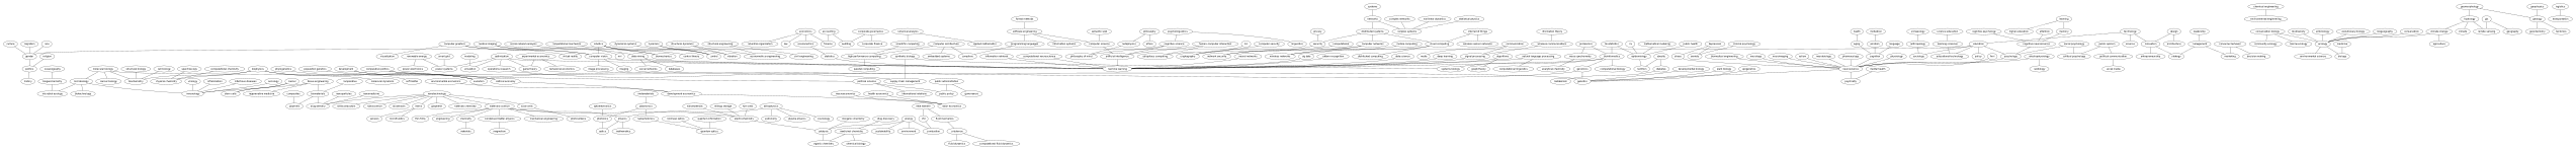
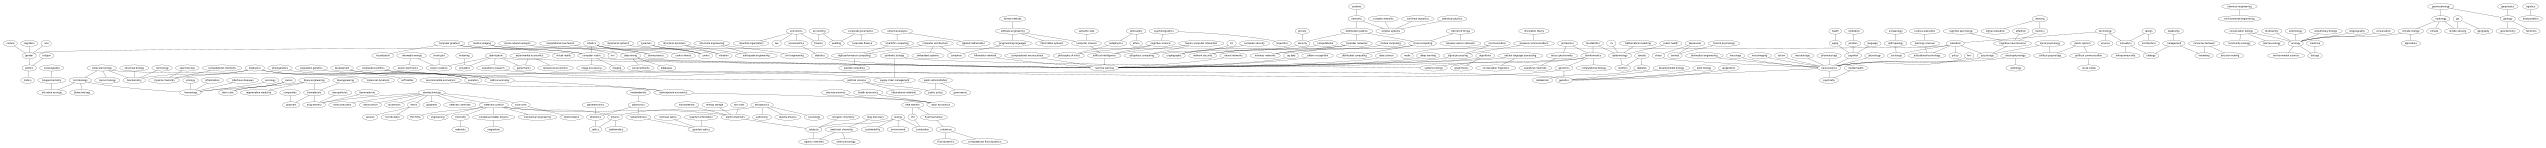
  strict graph {
    fontname=Inter
    node [fontname=Inter level=2 weight=1120.0]
    edge [fontname=Inter level=2 weight=72.0]
    n1 [label=archaeology weight=714.0]
    n2 [label=anthropology weight=715.0]
    n3 [label=sociology level=1 weight=1079.0]
    n4 [label=health level=1 weight=1282.0]
    n5 [label=aging level=1 weight=1482.0]
    n6 [label=cognition weight=941.0]
    n7 [label=neuroscience level=1 weight=5781.0]
    n8 [label=nanotechnology level=1 weight=3024.0]
    n9 [label="materials science" level=1 weight=3272.0]
    n10 [label="solar cells" weight=632.0]
    n11 [label=semiconductors weight=716.0]
    n12 [label="drug delivery" level=1]
    n13 [label=nanoscience weight=644.0]
    n14 [label=biosensors weight=750.0]
    n15 [label=mems weight=872.0]
    n16 [label=graphene weight=900.0]
    n17 [label="materials chemistry" weight=528.0]
    n18 [label=chemistry level=1 weight=2206.0]
    n19 [label="condensed matter physics" level=1 weight=1631.0]
    n20 [label=physics level=1 weight=2647.0]
    n21 [label="mechanical engineering" weight=577.0]
    n22 [label="thin films" weight=542.0]
    n23 [label=engineering weight=1025.0]
    n24 [label=electrochemistry level=1 weight=1283.0]
    n25 [label=photovoltaics weight=722.0]
    n26 [label=sensors weight=807.0]
    n27 [label=microfluidics level=1 weight=1372.0]
    n28 [label=materials weight=935.0]
    n29 [label=magnetism weight=560.0]
    n30 [label=optics level=1 weight=1380.0]
    n31 [label=mathematics level=1 weight=1238.0]
    n32 [label="chemical engineering" weight=899.0]
    n33 [label="environmental engineering" weight=766.0]
    n34 [label=catalysis level=1 weight=1272.0]
    n35 [label=optimization level=1 weight=2557.0]
    n36 [label="operations research" level=1]
    n37 [label="machine learning" level=1 weight=11046.0]
    n38 [label="power systems" weight=591.0]
    n39 [label="game theory" level=1 weight=1138.0]
    n40 [label=simulation level=1 weight=1276.0]
    n41 [label="supply chain management" weight=697.0]
    n42 [label=systems weight=694.0]
    n43 [label=networks level=1 weight=1679.0]
    n44 [label="distributed systems" level=1 weight=1415.0]
    n45 [label="complex systems" weight=776.0]
    n46 [label=security level=1 weight=1538.0]
    n47 [label="cloud computing" level=1 weight=1501.0]
    n48 [label="computer networks" weight=920.0]
    n49 [label=cryptography weight=734.0]
    n50 [label="computer architecture" level=1 weight=1187.0]
    n51 [label="embedded systems" weight=913.0]
    n52 [label="high performance computing" weight=883.0]
    n53 [label=compilers weight=365.0 level=""]
    n54 [label="parallel computing" weight=601.0]
    n55 [label="organic chemistry" weight=1028.0]
    n56 [label="computer graphics" level=1 weight=1251.0]
    n57 [label="computer vision" level=1 weight=5478.0]
    n58 [label=visualization weight=533.0]
    n59 [label="virtual reality" weight=524.0]
    n60 [label="image processing" level=1 weight=2648.0]
    n61 [label=imaging weight=953.0]
    n62 [label="data science" weight=798.0]
    n63 [label=oceanography weight=532.0]
    n64 [label=biogeochemistry weight=861.0]
    n65 [label="microbial ecology" weight=872.0]
    n66 [label="environmental economics" weight=597.0]
    n67 [label="development economics" weight=604.0]
    n68 [label="labor economics" weight=650.0]
    n69 [label=depression weight=452.0 level=""]
    n70 [label=stress weight=479.0 level=""]
    n71 [label=anxiety weight=281.0 level=""]
    n72 [label=genetics level=1 weight=3043.0]
    n73 [label=psychiatry weight=657.0]
    n74 [label=culture weight=700.0]
    n75 [label=gender level=1 weight=1615.0]
    n76 [label=politics weight=644.0]
    n77 [label=history weight=735.0]
    n78 [label=hiv weight=909.0]
    n79 [label=epidemiology level=1 weight=1984.0]
    n80 [label=nutrition weight=1015.0]
    n81 [label=leadership weight=740.0]
    n82 [label=management weight=976.0]
    n83 [label=strategy weight=587.0]
    n84 [label=marketing level=1 weight=1190.0]
    n85 [label=epigenetics level=1 weight=1269.0]
    n86 [label=astrophysics weight=988.0]
    n87 [label="plasma physics" weight=539.0]
    n88 [label=cosmology weight=643.0]
    n89 [label=astronomy weight=609.0]
    n90 [label=energy level=1 weight=1626.0]
    n91 [label=environment weight=828.0]
    n92 [label=combustion weight=648.0]
    n93 [label=sustainability level=1 weight=1357.0]
-   n94 [label=comparative weight=693.0]
+   n94 [label=bioengineering weight=693.0]
    n95 [label=biomaterials level=1 weight=2072.0]
    n96 [label=polymers level=1 weight=1115.0]
    n97 [label="renewable energy" level=1 weight=1373.0]
    n98 [label="power electronics" weight=1023.0]
    n99 [label=macroeconomics weight=847.0]
    n100 [label="conservation biology" level=1 weight=1902.0]
    n101 [label="community ecology" weight=593.0]
    n102 [label="marine ecology" weight=590.0]
    n103 [label=ecology level=1 weight=3351.0]
    n104 [label="environmental science" weight=612.0]
    n105 [label=biology level=1 weight=1336.0]
    n106 [label=evolution level=1 weight=2669.0]
    n107 [label=economics level=1 weight=2155.0]
    n108 [label=econometrics weight=725.0]
    n109 [label=finance level=1 weight=1130.0]
    n110 [label="industrial organization" weight=577.0]
    n111 [label=law weight=946.0]
    n112 [label=statistics level=1 weight=2580.0]
    n113 [label=physiology weight=796.0]
    n114 [label=spectroscopy weight=792.0]
    n115 [label="physical chemistry" weight=825.0]
    n116 [label="social network analysis" weight=546.0]
    n117 [label="data mining" level=1 weight=3417.0]
    n118 [label="social networks" level=1 weight=1144.0]
    n119 [label=databases weight=832.0]
    n120 [label=philosophy weight=758.0]
    n121 [label=metaphysics weight=222.0 level=""]
    n122 [label=ethics weight=744.0]
    n123 [label="philosophy of mind" weight=242.0 level=""]
    n124 [label="social psychology" weight=954.0]
    n125 [label=psychology level=1 weight=2022.0]
    n126 [label="political psychology" weight=243.0 level=""]
    n127 [label="formal methods" weight=581.0]
    n128 [label="software engineering" level=1 weight=2055.0]
    n129 [label="programming languages" weight=816.0]
    n130 [label="information systems" weight=800.0]
    n131 [label="computer science" level=1 weight=2121.0]
    n132 [label="artificial intelligence" level=1 weight=5844.0]
    n133 [label=nanoparticles weight=595.0]
    n134 [label=geomorphology weight=579.0]
    n135 [label=geology level=1 weight=1135.0]
    n136 [label=hydrology level=1 weight=1221.0]
    n137 [label=geochemistry level=1 weight=1076.0]
    n138 [label=tectonics weight=566.0]
    n139 [label="remote sensing" level=1 weight=1953.0]
    n140 [label="climate change" level=1 weight=2181.0]
    n141 [label=climate weight=566.0]
    n142 [label=agriculture weight=612.0]
    n143 [label=biodiversity weight=710.0]
    n144 [label=attention weight=608.0]
    n145 [label="cognitive neuroscience" level=1 weight=1431.0]
    n146 [label="computational chemistry" weight=1056.0]
    n147 [label="quantum information" weight=763.0]
    n148 [label="quantum optics" weight=864.0]
    n149 [label=geophysics weight=933.0]
    n150 [label=design weight=956.0]
    n151 [label=innovation level=1 weight=1414.0]
    n152 [label=architecture weight=577.0]
    n153 [label=entrepreneurship weight=1015.0]
    n154 [label="health economics" weight=977.0]
    n155 [label=entomology weight=600.0]
    n156 [label=electrophysiology weight=348.0 level=""]
    n157 [label=cardiology weight=552.0]
    n158 [label="computational mechanics" weight=721.0]
    n159 [label=biomechanics level=1 weight=1657.0]
    n160 [label=obesity weight=929.0]
    n161 [label=diabetes weight=989.0]
    n162 [label=metabolism weight=779.0]
    n163 [label=religion weight=521.0]
    n164 [label="mathematical modeling" weight=681.0]
    n165 [label=optoelectronics weight=534.0]
    n166 [label=photonics level=1 weight=1310.0]
    n167 [label=migration weight=758.0]
    n168 [label="distributed computing" weight=516.0]
    n169 [label="big data" level=1]
    n170 [label="network security" weight=534.0]
    n171 [label="wireless networks" weight=884.0]
    n172 [label=technology level=1 weight=1153.0]
    n173 [label=education level=1 weight=2017.0]
    n174 [label=science weight=576.0]
    n175 [label=policy weight=563.0]
    n176 [label="educational technology" weight=544.0]
    n177 [label="drug discovery" weight=595.0]
    n178 [label="medicinal chemistry" weight=713.0]
    n179 [label="chemical biology" weight=723.0]
    n180 [label="internet of things" weight=551.0]
    n181 [label="wireless sensor networks" weight=697.0]
    n182 [label="public opinion" weight=322.0 level=""]
    n183 [label="political communication" weight=397.0 level=""]
    n184 [label="social media" level=1 weight=1109.0]
    n185 [label=nanomedicine weight=619.0]
    n186 [label=nanomaterials level=1 weight=1632.0]
    n187 [label="molecular biology" level=1 weight=2880.0]
    n188 [label=microbiology level=1 weight=2355.0]
    n189 [label="cancer biology" level=1 weight=1299.0]
    n190 [label=biochemistry level=1 weight=2460.0]
    n191 [label=immunology level=1 weight=2783.0]
    n192 [label=biotechnology level=1 weight=1182.0]
    n193 [label="public administration" weight=327.0 level=""]
    n194 [label=governance weight=513.0]
    n195 [label="public policy" weight=727.0]
    n196 [label="numerical analysis" weight=815.0]
    n197 [label="scientific computing" weight=591.0]
    n198 [label="applied mathematics" weight=852.0]
    n199 [label=development level=1 weight=1423.0]
    n200 [label="political economy" weight=922.0]
    n201 [label=metamaterials weight=673.0]
    n202 [label=plasmonics weight=1034.0]
    n203 [label=nanophotonics weight=812.0]
    n204 [label=language weight=594.0]
    n205 [label=motivation weight=538.0]
    n206 [label=emotion weight=951.0]
    n207 [label="synthetic biology" weight=920.0]
    n208 [label="systems biology" level=1 weight=1798.0]
    n209 [label="public health" level=1 weight=1469.0]
    n210 [label="corporate governance" weight=623.0]
    n211 [label=auditing weight=247.0 level=""]
    n212 [label="corporate finance" weight=610.0]
    n213 [label=algorithms level=1 weight=1235.0]
    n214 [label="graph theory" weight=566.0]
    n215 [label=virology weight=1004.0]
    n216 [label="heat transfer" weight=897.0]
    n217 [label=cfd weight=798.0]
    n218 [label="fluid mechanics" level=1 weight=1144.0]
    n219 [label=turbulence weight=607.0]
    n220 [label="fluid dynamics" weight=725.0]
    n221 [label="computational fluid dynamics" weight=887.0]
    n222 [label=gis level=1 weight=1284.0]
    n223 [label=geography weight=614.0]
    n224 [label="inorganic chemistry" weight=551.0]
    n225 [label="medical imaging" weight=1007.0]
    n226 [label=mri weight=637.0]
    n227 [label=biophysics level=1 weight=2308.0]
    n228 [label="soft matter" weight=571.0]
    n229 [label="molecular dynamics" weight=552.0]
    n230 [label=computational weight=585.0]
    n231 [label="complex networks" weight=513.0]
    n232 [label="tissue engineering" level=1 weight=1425.0]
    n233 [label="stem cells" level=1 weight=1176.0]
    n234 [label="regenerative medicine" weight=573.0]
    n235 [label=dynamics weight=476.0 level=""]
    n236 [label=vibration weight=347.0 level=""]
    n237 [label=control level=1 weight=1694.0]
    n238 [label="energy storage" weight=676.0]
    n239 [label=learning level=1 weight=1191.0]
    n240 [label=memory weight=996.0]
    n241 [label="higher education" weight=738.0]
    n242 [label="natural language processing" level=1 weight=1898.0]
-   n243 [label="computational linguistics" weight=603.0]
+   n243 [label="conservation linguistics" weight=603.0]
    n244 [label=psycholinguistics weight=435.0 level=""]
    n245 [label="cognitive science" weight=904.0]
    n246 [label=linguistics weight=872.0]
    n247 [label=cancer level=1 weight=2228.0]
    n248 [label="information theory" weight=927.0]
    n249 [label="wireless communications" level=1 weight=1437.0]
    n250 [label="signal processing" level=1 weight=2402.0]
    n251 [label=fmri weight=537.0]
    n252 [label="biomedical engineering" level=1 weight=1263.0]
    n253 [label="mobile computing" weight=623.0]
    n254 [label="mental health" weight=762.0]
    n255 [label=neurology weight=610.0]
    n256 [label=robotics level=1 weight=3442.0]
    n257 [label="control theory" weight=654.0]
    n258 [label=inflammation weight=611.0]
    n259 [label="evolutionary biology" level=1 weight=1456.0]
    n260 [label=accounting weight=627.0]
    n261 [label=biostatistics level=1 weight=1173.0]
    n262 [label=bioinformatics level=1 weight=5075.0]
    n263 [label=genomics level=1 weight=2984.0]
    n264 [label="computational biology" level=1 weight=2567.0]
    n265 [label=hci weight=862.0]
    n266 [label="ubiquitous computing" weight=412.0 level=""]
    n267 [label="deep learning" weight=679.0]
    n268 [label="cognitive psychology" weight=574.0]
    n269 [label="science education" weight=544.0]
    n270 [label="learning sciences" weight=189.0 level=""]
    n271 [label="clinical psychology" weight=513.0]
    n272 [label=neuroimaging weight=1041.0]
    n273 [label="population genetics" weight=958.0]
    n274 [label=autism weight=560.0]
    n275 [label="nonlinear dynamics" weight=527.0]
    n276 [label="structural engineering" weight=543.0]
    n277 [label="civil engineering" weight=518.0]
-   n278 [label="econometrics engineering" weight=482.0 level=""]
+   n278 [label="earthquake engineering" weight=482.0 level=""]
    n279 [label="structural dynamics" weight=336.0 level=""]
    n280 [label=biogeography weight=608.0]
    n281 [label="information retrieval" level=1 weight=1077.0]
    n282 [label="comparative politics" weight=597.0]
    n283 [label="political science" weight=825.0]
    n284 [label="international relations" weight=838.0]
    n285 [label=privacy weight=862.0]
    n286 [label="structural biology" level=1 weight=1299.0]
    n287 [label="consumer behavior" weight=532.0]
    n288 [label="decision making" weight=841.0]
    n289 [label="experimental economics" weight=448.0 level=""]
    n290 [label="behavioral economics" weight=589.0]
    n291 [label=logistics weight=365.0 level=""]
    n292 [label=transportation weight=863.0]
    n293 [label="semantic web" weight=774.0]
    n294 [label=conservation weight=902.0]
    n295 [label=proteomics weight=1039.0]
    n296 [label="mass spectrometry" weight=780.0]
    n297 [label="analytical chemistry" weight=960.0]
    n298 [label=neurobiology weight=618.0]
    n299 [label="infectious diseases" weight=1025.0]
    n300 [label=race weight=555.0]
    n301 [label=composites weight=687.0]
    n302 [label="cell biology" level=1 weight=1749.0]
    n303 [label="computer security" weight=527.0]
    n304 [label=communication level=1 weight=1267.0]
    n305 [label=media weight=568.0]
    n306 [label="developmental biology" weight=916.0]
    n307 [label="fuel cells" weight=576.0]
    n308 [label=oncology weight=711.0]
    n309 [label="statistical physics" weight=520.0]
    n310 [label="nonlinear optics" weight=581.0]
    n311 [label=phylogenetics weight=563.0]
    n312 [label="computational neuroscience" weight=930.0]
    n313 [label="neural networks" weight=619.0]
    n314 [label="human-computer interaction" level=1 weight=1333.0]
    n315 [label=pharmacology weight=846.0]
    n316 [label="pattern recognition" level=1 weight=1743.0]
    n317 [label=medicine weight=960.0]
    n318 [label="smart grid" weight=770.0]
    n319 [label=modeling level=1 weight=1570.0]
    n320 [label="plant biology" weight=604.0]
    n321 [label="dynamical systems" weight=781.0]
    n1 -- n2 [weight=93.0]
    n2 -- n3 [weight=36.0]
    n4 -- n5 [level=1 weight=79.0]
    n5 -- n6 [level=1 weight=66.0]
    n6 -- n7 [level=1 weight=77.0]
    n7 -- n72 [level=1 weight=146.0]
    n7 -- n73 [weight=134.0]
    n8 -- n9 [level=1 weight=312.0]
    n8 -- n10 [weight=56.0]
    n8 -- n11 [weight=70.0]
    n8 -- n12 [level=1 weight=143.0]
    n8 -- n13 [weight=114.0]
    n8 -- n14 [weight=81.0]
    n8 -- n15 [level=1 weight=83.0]
    n8 -- n16 [weight=97.0]
    n8 -- n17 [weight=44.0]
    n9 -- n18 [level=1 weight=219.0]
    n9 -- n19 [level=1 weight=126.0]
    n9 -- n20 [level=1 weight=246.0]
    n9 -- n21 [weight=53.0]
    n9 -- n22 [weight=75.0]
    n9 -- n23 [weight=305.0]
    n9 -- n24 [level=1 weight=106.0]
    n10 -- n25 [weight=51.0]
    n15 -- n26 [weight=104.0]
    n15 -- n27 [level=1 weight=105.0]
    n18 -- n28 [weight=117.0]
    n19 -- n29 [weight=81.0]
    n20 -- n30 [level=1 weight=153.0]
    n20 -- n31 [level=1 weight=90.0]
    n24 -- n34 [level=1 weight=93.0]
    n32 -- n33 [weight=44.0]
    n34 -- n55 [weight=58.0]
    n35 -- n36 [level=1 weight=165.0]
    n35 -- n37 [level=1 weight=383.0]
    n35 -- n38 [level=1 weight=61.0]
    n35 -- n39 [level=1 weight=78.0]
    n35 -- n40 [level=1 weight=90.0]
    n36 -- n41 [weight=58.0]
    n42 -- n43 [weight=113.0]
    n43 -- n44 [level=1 weight=132.0]
    n43 -- n45 [weight=60.0]
    n44 -- n46 [level=1 weight=184.0]
    n44 -- n47 [level=1 weight=267.0]
    n44 -- n48 [weight=92.0]
    n46 -- n49 [weight=109.0]
    n47 -- n168 [weight=79.0]
    n47 -- n169 [level=1 weight=134.0]
    n48 -- n170 [weight=43.0]
    n48 -- n171 [weight=67.0]
    n50 -- n51 [weight=96.0]
    n50 -- n52 [weight=64.0]
    n50 -- n53 [level=1 weight=97.0]
    n52 -- n54
    n56 -- n57 [level=1 weight=374.0]
    n56 -- n58 [weight=105.0]
    n56 -- n59 [weight=83.0]
    n57 -- n37 [level=1 weight=2239.0]
    n57 -- n60 [level=1 weight=910.0]
    n57 -- n61
    n62 -- n37 [weight=203.0]
    n63 -- n64 [weight=46.0]
    n64 -- n65 [weight=83.0]
    n66 -- n67 [weight=38.0]
    n67 -- n68 [weight=71.0]
    n69 -- n70 [weight=27.0]
    n69 -- n71 [weight=87.0]
    n70 -- n7 [weight=39.0]
    n74 -- n75 [weight=56.0]
    n75 -- n76 [weight=54.0]
    n76 -- n77 [weight=39.0]
    n78 -- n79 [weight=79.0]
    n79 -- n80 [weight=78.0]
    n81 -- n82 [weight=42.0]
    n82 -- n83 [level=1 weight=60.0]
    n82 -- n84 [level=1 weight=55.0]
    n85 -- n72 [level=1 weight=129.0]
    n86 -- n20 [weight=100.0]
    n86 -- n87 [weight=32.0]
    n86 -- n88 [weight=188.0]
    n86 -- n89 [weight=240.0]
    n90 -- n34 [level=1 weight=71.0]
    n90 -- n91 [weight=150.0]
    n90 -- n92 [level=1 weight=68.0]
    n90 -- n93 [level=1 weight=78.0]
    n94 -- n95 [weight=71.0]
    n95 -- n12 [level=1 weight=309.0]
    n95 -- n96 [level=1 weight=120.0]
    n97 -- n38 [level=1 weight=98.0]
    n97 -- n98 [weight=164.0]
    n99 -- n68 [weight=59.0]
    n100 -- n101
    n100 -- n102 [weight=63.0]
    n100 -- n103 [level=1 weight=493.0]
    n103 -- n104 [weight=58.0]
    n103 -- n105 [level=1 weight=96.0]
    n107 -- n108 [level=1 weight=109.0]
    n107 -- n109 [level=1 weight=187.0]
    n107 -- n110 [weight=67.0]
    n107 -- n111 [weight=175.0]
    n108 -- n112 [level=1 weight=75.0]
    n112 -- n37 [level=1 weight=397.0]
    n113 -- n7 [weight=89.0]
    n114 -- n115 [weight=68.0]
    n116 -- n117 [weight=115.0]
    n117 -- n37 [level=1 weight=1295.0]
    n117 -- n118 [level=1 weight=117.0]
    n117 -- n119 [weight=173.0]
    n120 -- n121 [weight=44.0]
    n120 -- n122 [weight=66.0]
    n121 -- n123 [weight=54.0]
    n124 -- n125 [level=1 weight=44.0]
    n124 -- n126 [level=1 weight=47.0]
    n125 -- n7 [level=1 weight=249.0]
    n127 -- n128 [weight=109.0]
    n128 -- n129 [level=1 weight=160.0]
    n128 -- n130 [weight=42.0]
    n128 -- n131 [level=1 weight=105.0]
    n129 -- n53 [level=1 weight=95.0]
    n131 -- n132 [level=1 weight=154.0]
    n132 -- n37 [level=1 weight=1671.0]
    n133 -- n12 [weight=48.0]
    n134 -- n135 [level=1 weight=43.0]
    n134 -- n136 [level=1 weight=88.0]
    n135 -- n137 [level=1 weight=216.0]
    n135 -- n138 [weight=117.0]
    n136 -- n139 [level=1 weight=132.0]
    n136 -- n140 [level=1 weight=118.0]
    n136 -- n141 [weight=48.0]
    n140 -- n103 [level=1 weight=139.0]
    n140 -- n142 [weight=47.0]
    n143 -- n103 [weight=151.0]
    n144 -- n145 [weight=89.0]
    n145 -- n125 [level=1 weight=104.0]
    n146 -- n115 [weight=63.0]
    n147 -- n148 [weight=212.0]
    n149 -- n135 [weight=145.0]
    n150 -- n151 [weight=43.0]
    n150 -- n152 [weight=55.0]
    n151 -- n83 [level=1 weight=126.0]
    n151 -- n153 [weight=264.0]
    n154 -- n68 [weight=99.0]
    n155 -- n103 [weight=118.0]
    n156 -- n7
    n156 -- n157 [weight=22.0]
    n158 -- n159 [weight=38.0]
    n160 -- n80 [weight=110.0]
    n160 -- n161 [weight=220.0]
    n161 -- n162 [weight=95.0]
    n163 -- n76 [weight=86.0]
    n164 -- n79 [weight=27.0]
    n165 -- n166 [weight=100.0]
    n166 -- n30 [level=1 weight=269.0]
    n167 -- n75 [weight=85.0]
    n169 -- n37 [level=1 weight=229.0]
    n172 -- n151 [level=1 weight=80.0]
    n172 -- n173 [level=1 weight=75.0]
    n172 -- n174 [weight=46.0]
    n173 -- n3 [level=1]
    n173 -- n75 [level=1 weight=68.0]
    n173 -- n125 [level=1]
    n173 -- n175 [weight=28.0]
    n173 -- n176 [weight=33.0]
    n177 -- n178 [weight=68.0]
    n178 -- n55 [weight=147.0]
    n178 -- n179 [weight=98.0]
    n180 -- n47 [weight=64.0]
    n180 -- n181 [weight=79.0]
    n182 -- n126 [level=1 weight=55.0]
    n182 -- n183 [level=1 weight=62.0]
    n183 -- n184 [level=1 weight=47.0]
    n185 -- n12 [weight=155.0]
    n186 -- n24 [level=1 weight=105.0]
    n187 -- n72 [level=1 weight=340.0]
    n187 -- n188 [level=1 weight=256.0]
    n187 -- n189 [level=1 weight=103.0]
    n187 -- n190 [level=1 weight=494.0]
    n188 -- n65 [weight=94.0]
    n188 -- n191 [level=1 weight=250.0]
    n188 -- n192 [level=1 weight=135.0]
    n193 -- n194 [weight=23.0]
    n193 -- n195 [weight=85.0]
    n196 -- n197 [weight=177.0]
    n196 -- n198 [weight=94.0]
    n197 -- n52 [weight=39.0]
    n199 -- n106 [level=1 weight=101.0]
    n199 -- n200 [weight=53.0]
    n200 -- n67 [weight=73.0]
    n201 -- n202 [weight=219.0]
    n202 -- n166 [weight=127.0]
    n202 -- n203 [weight=271.0]
    n203 -- n148 [weight=80.0]
    n204 -- n6 [weight=45.0]
    n205 -- n206 [weight=66.0]
    n206 -- n6 [weight=60.0]
    n207 -- n41 [weight=89.0]
    n207 -- n208 [weight=189.0]
    n209 -- n79 [level=1 weight=259.0]
    n210 -- n211 [weight=53.0]
    n210 -- n212 [weight=111.0]
    n213 -- n37 [level=1 weight=130.0]
    n213 -- n214 [weight=99.0]
    n215 -- n191 [weight=235.0]
    n216 -- n217 [level=1 weight=85.0]
    n216 -- n218 [level=1 weight=147.0]
    n217 -- n92 [level=1 weight=61.0]
    n218 -- n219 [weight=113.0]
    n219 -- n220 [weight=82.0]
    n219 -- n221 [weight=76.0]
    n222 -- n139 [level=1 weight=382.0]
    n222 -- n223 [weight=81.0]
    n224 -- n34 [weight=55.0]
    n225 -- n57 [weight=159.0]
    n225 -- n226 [weight=61.0]
    n227 -- n115 [weight=69.0]
    n227 -- n190 [level=1 weight=268.0]
    n227 -- n228 [weight=74.0]
    n227 -- n229 [weight=50.0]
    n230 -- n170 [weight=40.0]
    n231 -- n45 [weight=61.0]
    n232 -- n95 [level=1 weight=585.0]
    n232 -- n233 [level=1 weight=173.0]
    n232 -- n234 [weight=201.0]
    n235 -- n236 [weight=62.0]
    n235 -- n237 [weight=125.0]
    n238 -- n24 [weight=82.0]
    n239 -- n240 [level=1 weight=273.0]
    n239 -- n241 [weight=36.0]
    n240 -- n145 [level=1 weight=114.0]
    n242 -- n37 [level=1 weight=728.0]
    n242 -- n243 [weight=268.0]
    n244 -- n245 [weight=59.0]
    n244 -- n246 [weight=57.0]
    n245 -- n123 [weight=46.0]
    n245 -- n132 [weight=146.0]
    n247 -- n191 [level=1 weight=163.0]
    n247 -- n233 [level=1 weight=125.0]
    n248 -- n249 [weight=177.0]
    n249 -- n250 [level=1 weight=216.0]
    n250 -- n37 [level=1 weight=500.0]
    n251 -- n7 [weight=63.0]
    n252 -- n7 [level=1 weight=74.0]
    n253 -- n171 [weight=95.0]
    n254 -- n73 [weight=35.0]
    n255 -- n7 [weight=109.0]
    n256 -- n57 [level=1 weight=581.0]
    n256 -- n159 [level=1 weight=73.0]
    n256 -- n237 [level=1 weight=369.0]
    n256 -- n257 [weight=102.0]
    n258 -- n191 [weight=85.0]
    n259 -- n103 [level=1 weight=160.0]
    n260 -- n109 [weight=84.0]
    n260 -- n211 [weight=62.0]
    n261 -- n79 [level=1 weight=232.0]
    n261 -- n262 [level=1 weight=151.0]
    n262 -- n37 [level=1 weight=637.0]
    n262 -- n208 [level=1 weight=371.0]
    n262 -- n263 [level=1 weight=823.0]
    n262 -- n264 [level=1 weight=930.0]
    n263 -- n72 [level=1 weight=526.0]
    n263 -- n106 [level=1 weight=329.0]
    n265 -- n266 [weight=43.0]
    n267 -- n37 [weight=355.0]
    n268 -- n145 [weight=86.0]
    n269 -- n270 [weight=28.0]
    n270 -- n176 [weight=26.0]
    n271 -- n71 [weight=22.0]
    n272 -- n7 [weight=143.0]
    n273 -- n106 [weight=139.0]
    n274 -- n7 [weight=46.0]
    n275 -- n45 [weight=41.0]
    n276 -- n277 [weight=67.0]
    n276 -- n278 [weight=117.0]
    n279 -- n236 [weight=29.0]
    n279 -- n278 [weight=76.0]
    n280 -- n103 [weight=113.0]
    n281 -- n37 [level=1 weight=290.0]
    n282 -- n200 [weight=81.0]
    n282 -- n283 [weight=74.0]
    n283 -- n195 [weight=54.0]
    n283 -- n284 [weight=119.0]
    n285 -- n46 [weight=345.0]
    n286 -- n190 [level=1 weight=280.0]
    n287 -- n84 [weight=145.0]
    n287 -- n288 [weight=55.0]
    n289 -- n39 [weight=66.0]
    n289 -- n290 [weight=172.0]
    n291 -- n292 [weight=60.0]
    n293 -- n131 [weight=133.0]
    n294 -- n103 [weight=246.0]
    n295 -- n262 [weight=120.0]
    n295 -- n296 [weight=254.0]
    n296 -- n297 [weight=106.0]
    n298 -- n7 [weight=58.0]
    n299 -- n191 [weight=137.0]
    n300 -- n75 [weight=126.0]
    n301 -- n96 [weight=70.0]
    n302 -- n190 [level=1 weight=268.0]
    n303 -- n49 [weight=55.0]
    n304 -- n250 [level=1 weight=157.0]
    n304 -- n305 [weight=109.0]
    n306 -- n72 [weight=112.0]
    n307 -- n24 [weight=107.0]
    n308 -- n191 [weight=61.0]
    n309 -- n45 [weight=79.0]
    n310 -- n148 [weight=82.0]
    n311 -- n106 [weight=106.0]
    n312 -- n37 [weight=141.0]
    n313 -- n37 [weight=175.0]
    n314 -- n132 [level=1 weight=66.0]
    n314 -- n266 [weight=86.0]
    n315 -- n7 [weight=136.0]
    n316 -- n37 [level=1 weight=714.0]
    n317 -- n105 [weight=49.0]
    n318 -- n38 [weight=128.0]
    n319 -- n40 [level=1 weight=340.0]
    n320 -- n72 [weight=52.0]
    n321 -- n237 [weight=67.0]
  }
